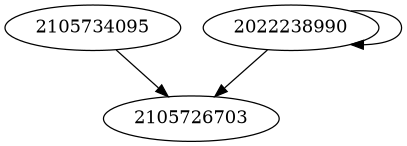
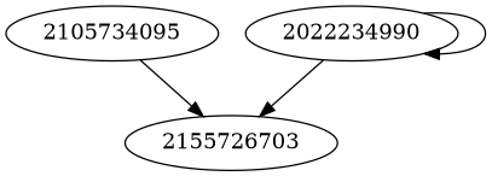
  digraph {
    2105734095
-   2105726703
-   2022234990 [label=2022238990]
+   2105726703 [label=2155726703]
+   2022234990
    2105734095 -> 2105726703
    2022234990 -> 2105726703
    2022234990 -> 2022234990
  }
